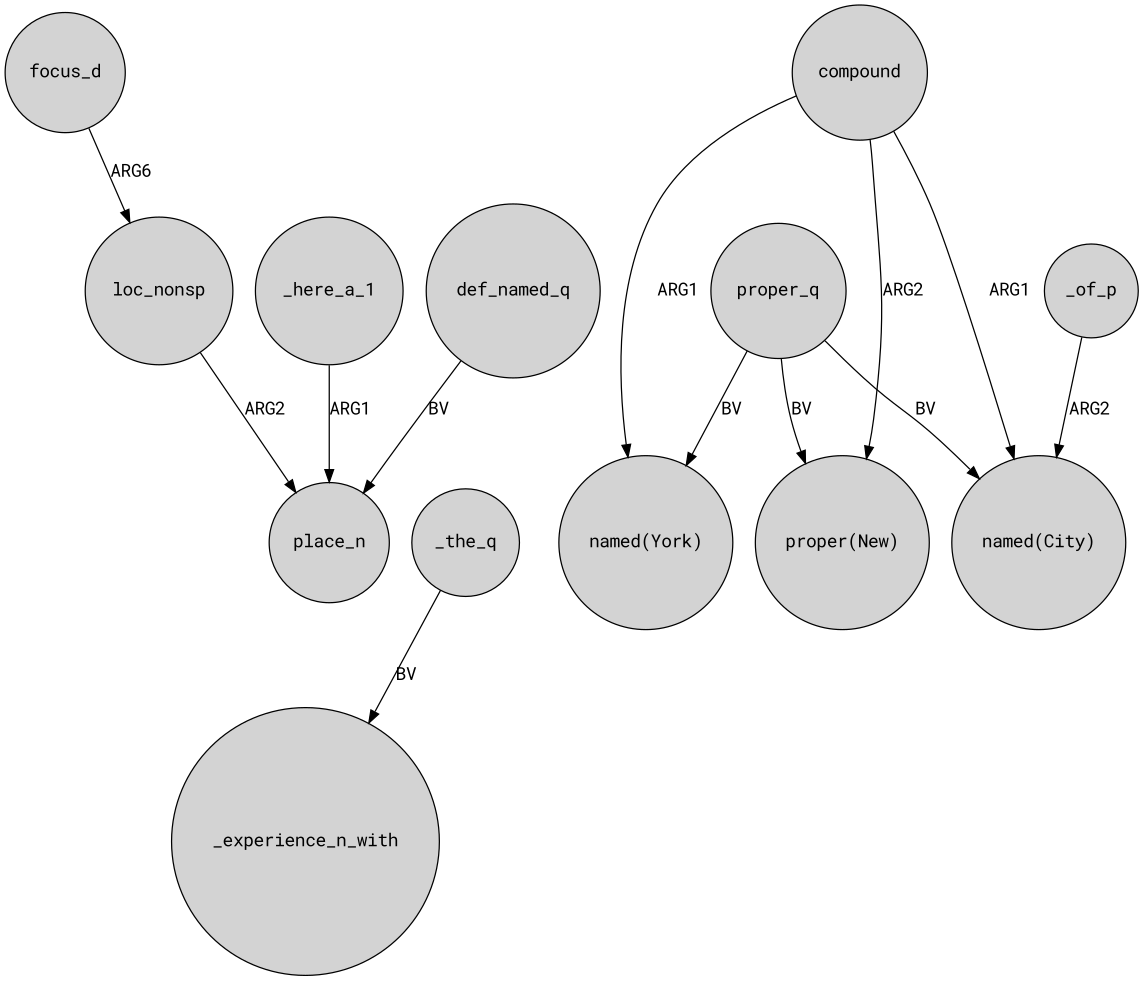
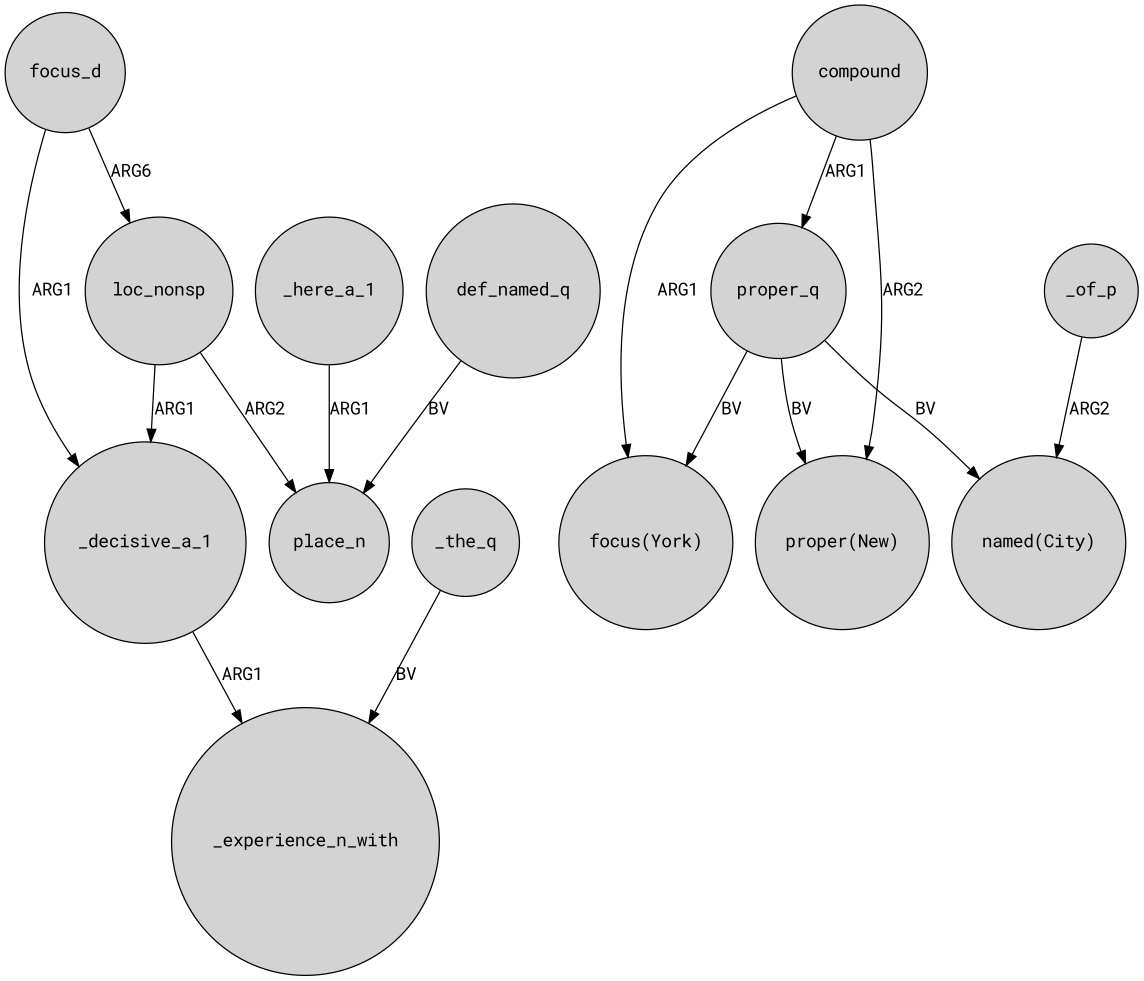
  digraph {
    fontname="Roboto Mono"
    node [fontname="Roboto Mono" shape=circle style=filled]
    edge [fontname="Roboto Mono"]
    focus_d
    loc_nonsp
+   _decisive_a_1
    place_n
    _experience_n_with
    compound
-   "named(York)"
+   "named(York)" [label="focus(York)"]
    n8 [label="proper(New)"]
    "named(City)"
    n10 [label=def_named_q]
    _here_a_1
    _of_p
    proper_q
    _the_q
    focus_d -> loc_nonsp [label=ARG6]
+   focus_d -> _decisive_a_1 [label=ARG1]
+   loc_nonsp -> _decisive_a_1 [label=ARG1]
    loc_nonsp -> place_n [label=ARG2]
+   _decisive_a_1 -> _experience_n_with [label=ARG1]
    compound -> "named(York)" [label=ARG1]
    compound -> n8 [label=ARG2]
-   compound -> "named(City)" [label=ARG1]
+   compound -> proper_q [label=ARG1]
    n10 -> place_n [label=BV]
    _here_a_1 -> place_n [label=ARG1]
    _of_p -> "named(City)" [label=ARG2]
    proper_q -> "named(York)" [label=BV]
    proper_q -> n8 [label=BV]
    proper_q -> "named(City)" [label=BV]
    _the_q -> _experience_n_with [label=BV]
  }
